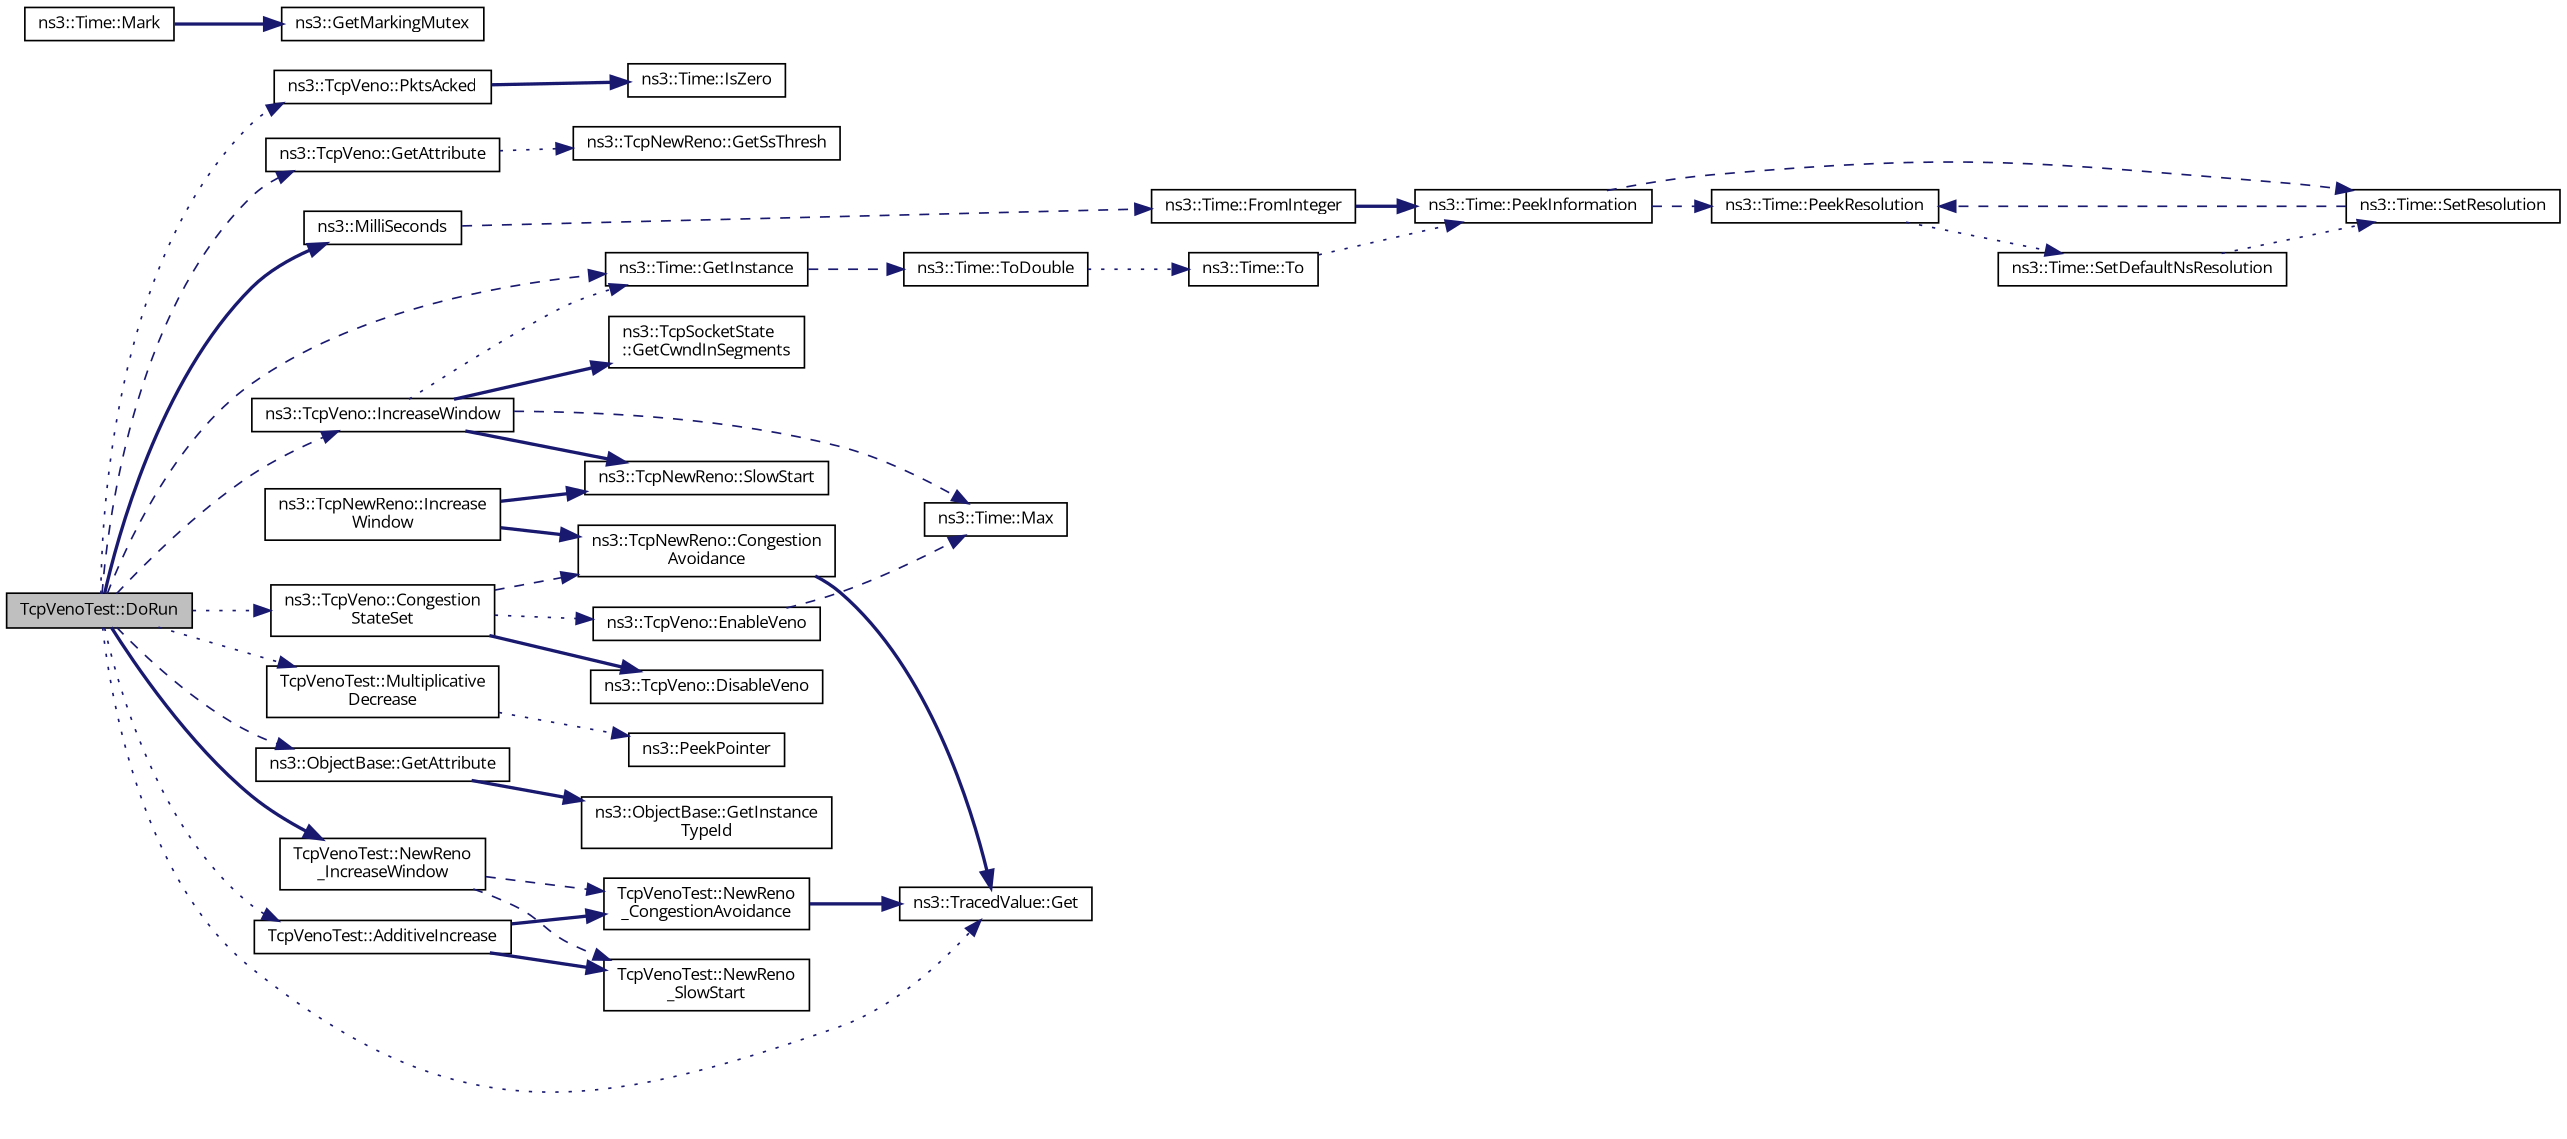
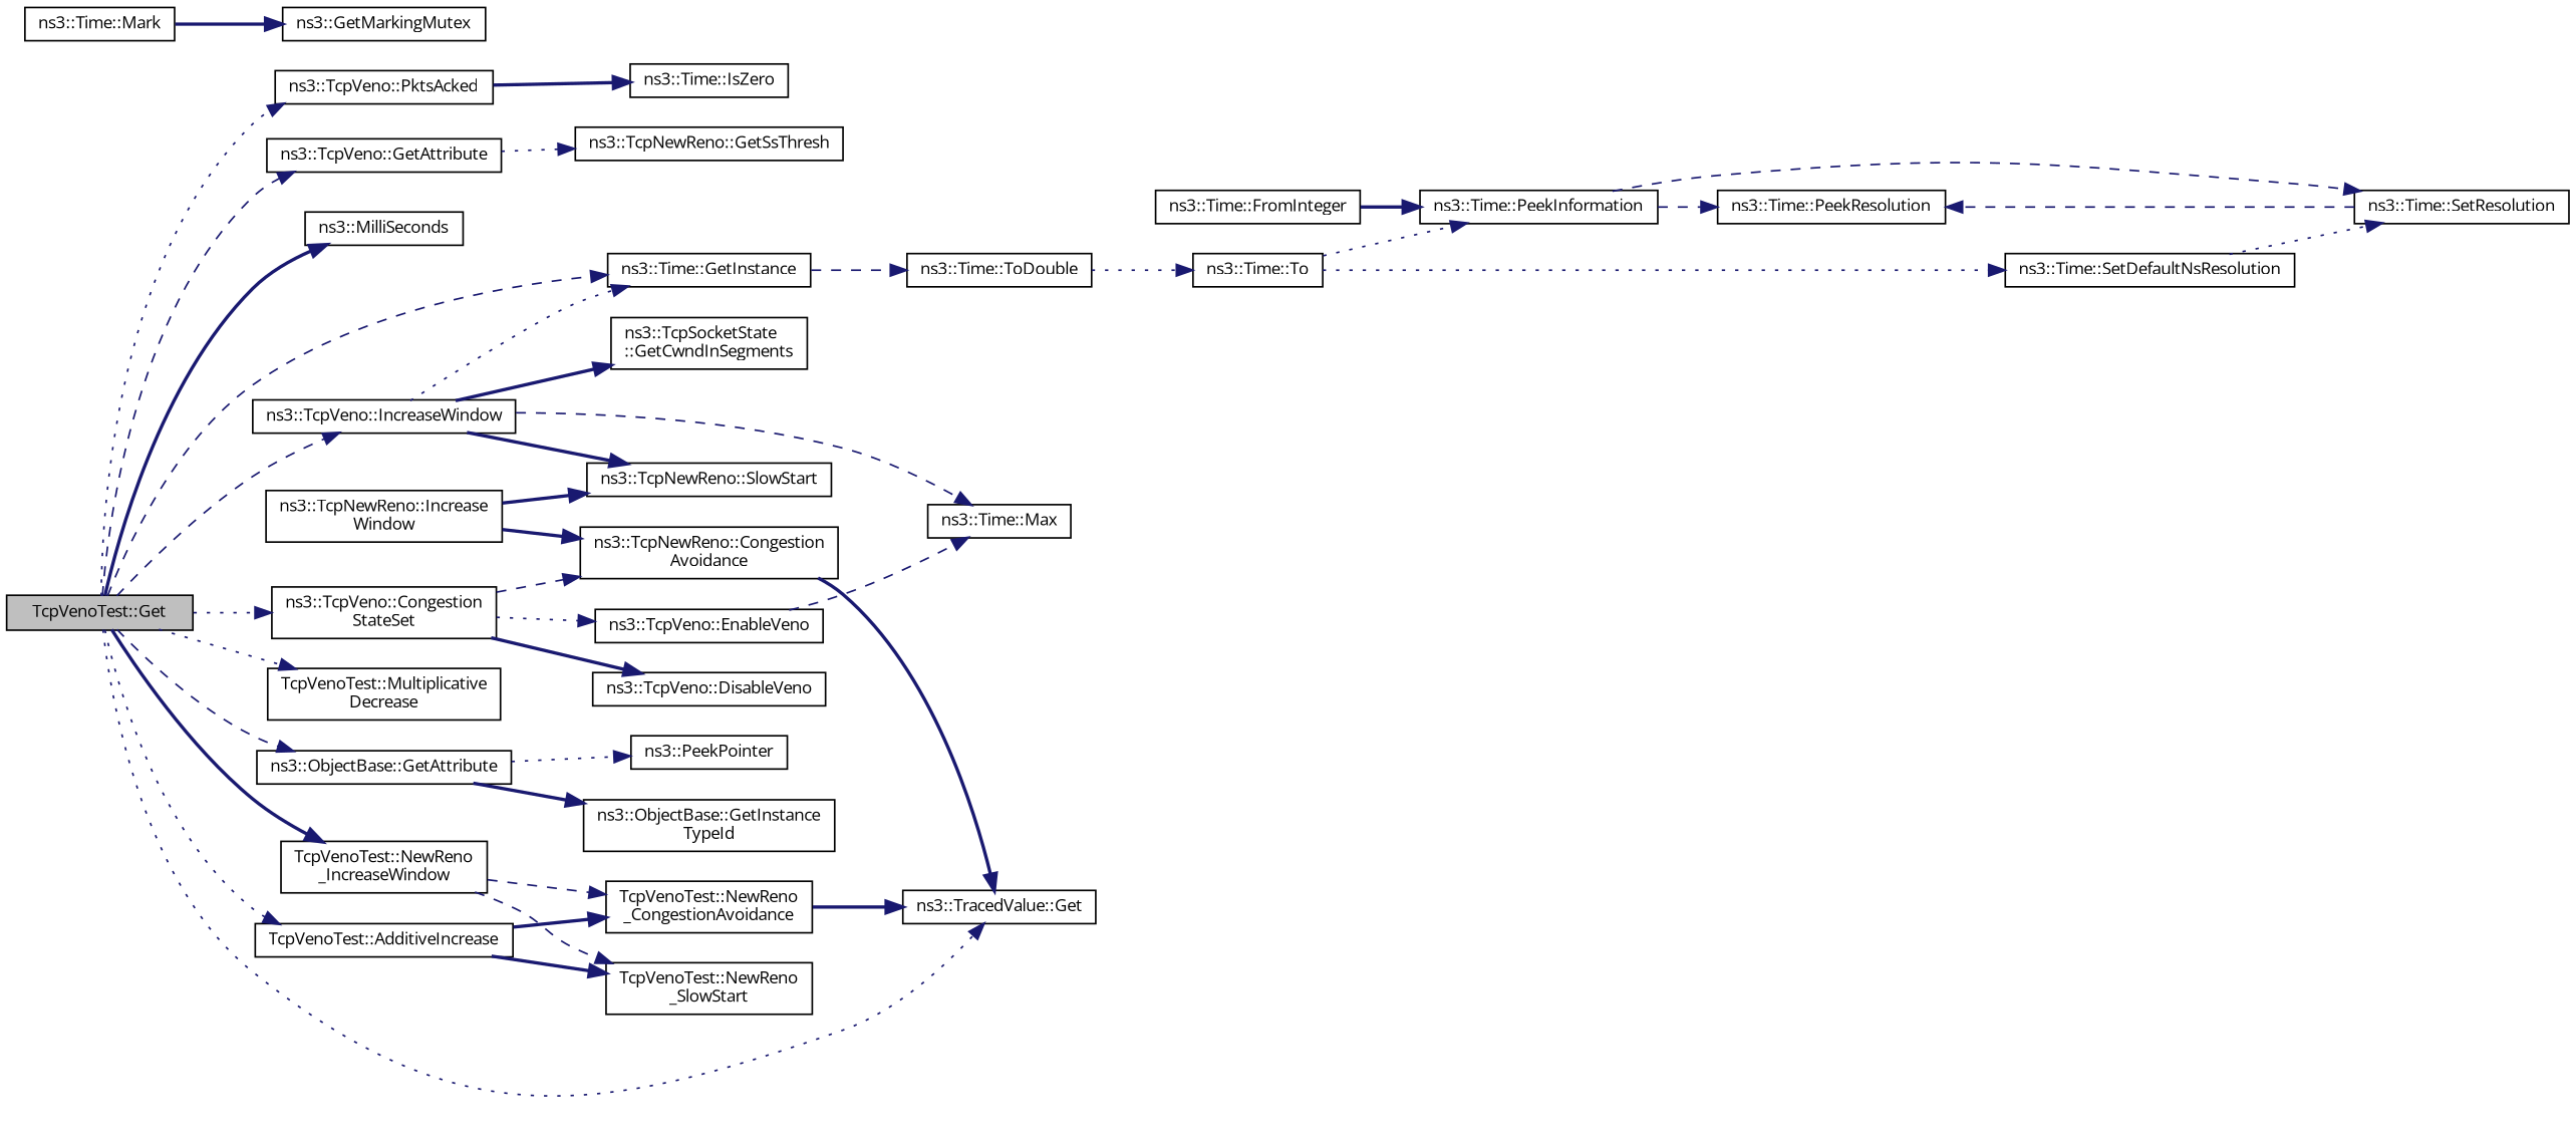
  digraph {
    fontname="Open Sans"
    rankdir=LR
    node [color=black fillcolor=white fontname="Open Sans" fontsize=10 shape=record style=filled]
    edge [color=midnightblue fontname="Open Sans" fontsize=10 labelfontname=Helvetica labelfontsize=10 style=bold]
-   n1 [fillcolor=grey75 fontcolor=black height=0.2 label="TcpVenoTest::DoRun" width=0.4]
+   n1 [fillcolor=grey75 fontcolor=black height=0.2 label="TcpVenoTest::Get" width=0.4]
    n2 [height=0.2 label="ns3::MilliSeconds" width=0.4]
    n3 [height=0.2 label="ns3::TcpVeno::PktsAcked" width=0.4]
    n4 [height=0.2 label="ns3::TcpVeno::Congestion\lStateSet" width=0.4]
    n5 [height=0.2 label="ns3::Time::GetInstance" width=0.4]
    n6 [height=0.2 label="ns3::ObjectBase::GetAttribute" width=0.4]
    n7 [height=0.2 label="ns3::TcpVeno::IncreaseWindow" width=0.4]
    n8 [height=0.2 label="ns3::TracedValue::Get" width=0.4]
    n9 [height=0.2 label="ns3::TcpVeno::GetAttribute" width=0.4]
    n10 [height=0.2 label="TcpVenoTest::Multiplicative\lDecrease" width=0.4]
    n11 [height=0.2 label="TcpVenoTest::NewReno\l_IncreaseWindow" width=0.4]
    n12 [height=0.2 label="TcpVenoTest::AdditiveIncrease" width=0.4]
    n13 [height=0.2 label="ns3::Time::FromInteger" width=0.4]
    n14 [height=0.2 label="ns3::Time::IsZero" width=0.4]
    n15 [height=0.2 label="ns3::TcpVeno::EnableVeno" width=0.4]
    n16 [height=0.2 label="ns3::TcpVeno::DisableVeno" width=0.4]
    n17 [height=0.2 label="ns3::TcpNewReno::Congestion\lAvoidance" width=0.4]
    n18 [height=0.2 label="ns3::Time::ToDouble" width=0.4]
    n19 [height=0.2 label="ns3::ObjectBase::GetInstance\lTypeId" width=0.4]
    n20 [height=0.2 label="ns3::PeekPointer" width=0.4]
    n21 [height=0.2 label="ns3::Time::Max" width=0.4]
    n22 [height=0.2 label="ns3::TcpSocketState\l::GetCwndInSegments" width=0.4]
    n23 [height=0.2 label="ns3::TcpNewReno::SlowStart" width=0.4]
    n24 [height=0.2 label="ns3::TcpNewReno::GetSsThresh" width=0.4]
    n25 [height=0.2 label="TcpVenoTest::NewReno\l_SlowStart" width=0.4]
    n26 [height=0.2 label="TcpVenoTest::NewReno\l_CongestionAvoidance" width=0.4]
    n27 [height=0.2 label="ns3::Time::PeekInformation" width=0.4]
    n28 [height=0.2 label="ns3::Time::PeekResolution" width=0.4]
    n29 [height=0.2 label="ns3::Time::SetResolution" width=0.4]
    n30 [height=0.2 label="ns3::Time::SetDefaultNsResolution" width=0.4]
    n31 [height=0.2 label="ns3::Time::Mark" width=0.4]
    n32 [height=0.2 label="ns3::GetMarkingMutex" width=0.4]
    n33 [height=0.2 label="ns3::Time::To" width=0.4]
    n34 [height=0.2 label="ns3::TcpNewReno::Increase\lWindow" width=0.4]
    n1 -> n2
    n1 -> n3 [style=dotted]
    n1 -> n4 [style=dotted]
    n1 -> n5 [style=dashed]
    n1 -> n6 [style=dashed]
    n1 -> n7 [style=dashed]
    n1 -> n8 [style=dotted]
    n1 -> n9 [style=dashed]
    n1 -> n10 [style=dotted]
    n1 -> n11
    n1 -> n12 [style=dotted]
-   n2 -> n13 [style=dashed]
    n3 -> n14
    n4 -> n15 [style=dotted]
    n4 -> n16
    n4 -> n17 [style=dashed]
    n5 -> n18 [style=dashed]
    n6 -> n19
-   n10 -> n20 [style=dotted]
+   n6 -> n20 [style=dotted]
    n7 -> n5 [style=dotted]
    n7 -> n21 [style=dashed]
    n7 -> n22
    n7 -> n23
    n9 -> n24 [style=dotted]
    n11 -> n25 [style=dashed]
    n11 -> n26 [style=dashed]
    n12 -> n25
    n12 -> n26
    n13 -> n27
    n15 -> n21 [style=dashed]
    n17 -> n8
    n18 -> n33 [style=dotted]
    n26 -> n8
    n27 -> n28 [style=dashed]
    n27 -> n29 [style=dashed]
-   n28 -> n30 [style=dotted]
+   n33 -> n30 [style=dotted]
    n29 -> n28 [style=dashed]
    n30 -> n29 [style=dotted]
    n31 -> n32
    n33 -> n27 [style=dotted]
    n34 -> n17
    n34 -> n23
  }
